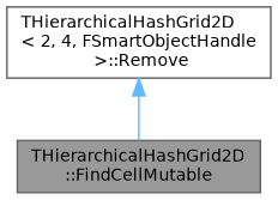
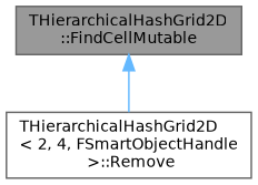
  digraph {
    rankdir=TB
    node [fontname=Helvetica fontsize=10 shape=box style=filled]
    n1 [color=gray40 fillcolor=grey60 fontcolor=black height=0.2 label="THierarchicalHashGrid2D\l::FindCellMutable" width=0.4]
    n2 [color=grey40 fillcolor=white height=0.2 label="THierarchicalHashGrid2D\l\< 2, 4, FSmartObjectHandle\l \>::Remove" width=0.4]
-   n2 -> n1 [color=steelblue1 dir=back fontname=Helvetica fontsize=10 labelfontname=Helvetica labelfontsize=10 style=solid]
+   n1 -> n2 [color=steelblue1 dir=back fontname=Helvetica fontsize=10 labelfontname=Helvetica labelfontsize=10 style=solid]
  }
